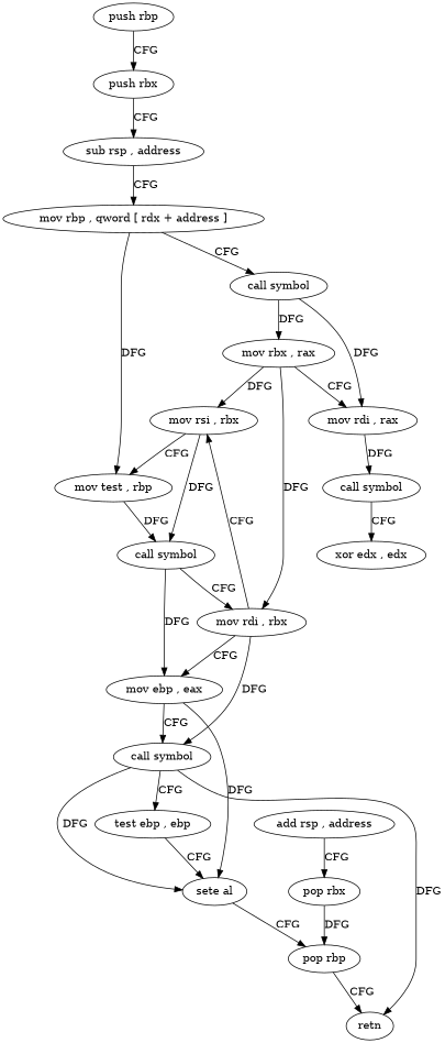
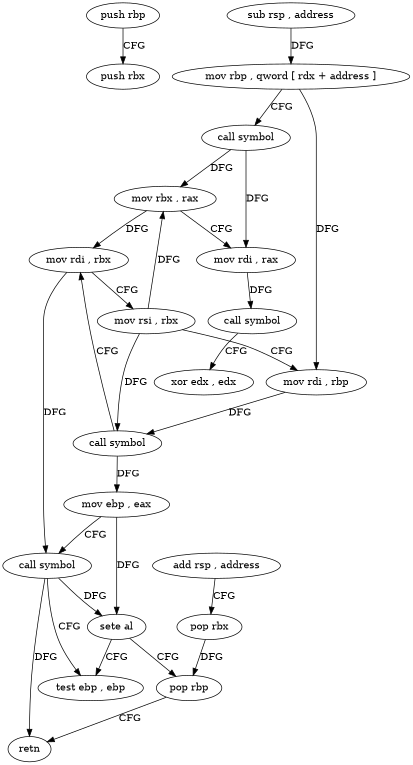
  digraph {
    n1 [label="push rbp"]
    n2 [label="push rbx"]
    n3 [label="sub rsp , address"]
    n4 [label="mov rbp , qword [ rdx + address ]"]
    n5 [label="call symbol"]
-   n6 [label="mov test , rbp"]
+   n6 [label="mov rdi , rbp"]
    n7 [label="mov rbx , rax"]
    n8 [label="mov rdi , rax"]
    n9 [label="call symbol"]
    n10 [label="mov rsi , rbx"]
    n11 [label="mov rdi , rbx"]
    n12 [label="call symbol"]
    n13 [label="mov ebp , eax"]
    n14 [label="call symbol"]
    n15 [label="xor edx , edx"]
    n16 [label="sete al"]
    n17 [label="test ebp , ebp"]
    n18 [label=retn]
    n19 [label="pop rbp"]
    n20 [label="add rsp , address"]
    n21 [label="pop rbx"]
    n1 -> n2 [label=CFG]
-   n2 -> n3 [label=CFG]
-   n3 -> n4 [label=CFG]
+   n3 -> n4 [label=DFG]
    n4 -> n5 [label=CFG]
    n4 -> n6 [label=DFG]
    n5 -> n7 [label=DFG]
    n5 -> n8 [label=DFG]
    n6 -> n9 [label=DFG]
    n7 -> n8 [label=CFG]
-   n7 -> n10 [label=DFG]
+   n10 -> n7 [label=DFG]
    n7 -> n11 [label=DFG]
    n8 -> n12 [label=DFG]
    n9 -> n11 [label=CFG]
    n9 -> n13 [label=DFG]
    n10 -> n6 [label=CFG]
    n10 -> n9 [label=DFG]
    n11 -> n10 [label=CFG]
-   n11 -> n13 [label=CFG]
    n11 -> n14 [label=DFG]
    n12 -> n15 [label=CFG]
    n13 -> n14 [label=CFG]
    n13 -> n16 [label=DFG]
    n14 -> n16 [label=DFG]
    n14 -> n17 [label=CFG]
    n14 -> n18 [label=DFG]
    n16 -> n19 [label=CFG]
-   n17 -> n16 [label=CFG]
+   n16 -> n17 [label=CFG]
    n19 -> n18 [label=CFG]
    n20 -> n21 [label=CFG]
    n21 -> n19 [label=DFG]
  }
